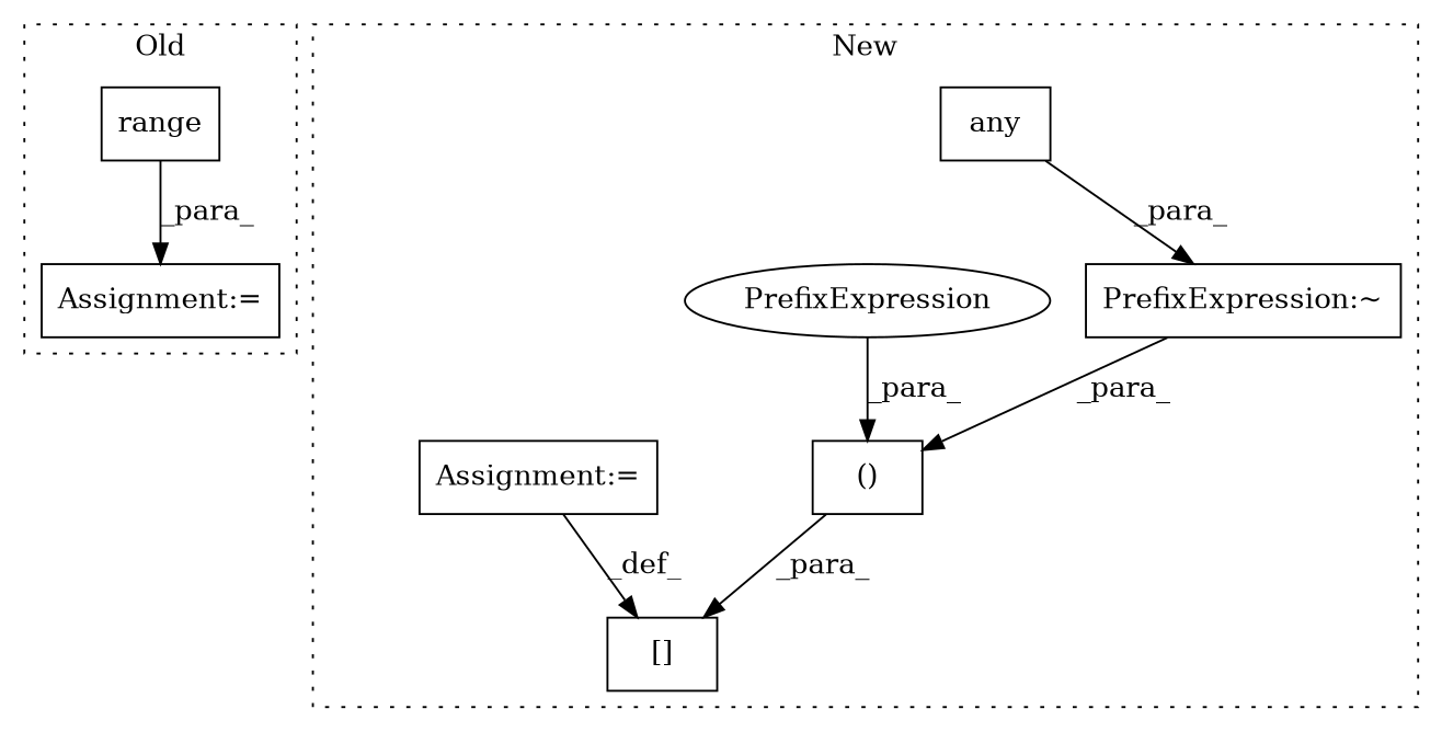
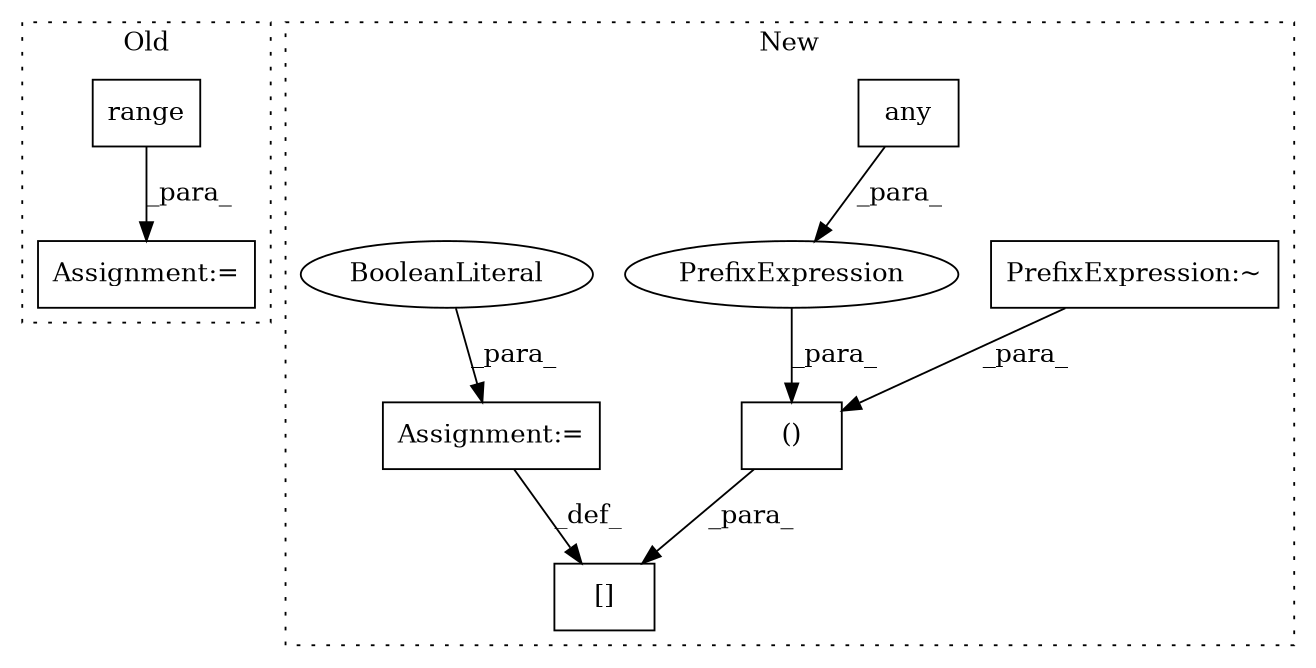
  digraph {
    node [a=32 l=1 s=1200 shape=box]
    n1 [l="6,1" label=range s="1471,1495"]
    n2 [a=7 l="53,2" label="Assignment:=" s="1402,1496"]
    n3 [l="4,1" label=any s="1236,1254"]
    n4 [a=106 l=55 label="()"]
    n5 [a=2 l="18,2" label="[]" s="1182,1255"]
    n6 [a=45 l=16 label=PrefixExpression shape=ellipse]
    n7 [a=7 label="Assignment:=" s=1257]
+   n8 [a=9 l=4 label=BooleanLiteral s=1258 shape=ellipse]
    n9 [a=38 label="PrefixExpression:~" s=1229]
    subgraph cluster_1 {
      label=Old
      style=dotted
      n1
      n2
    }
    subgraph cluster_2 {
      label=New
      style=dotted
      n3
      n4
      n5
      n6
      n7
+     n8
      n9
    }
    n1 -> n2 [label=_para_]
-   n3 -> n9 [label=_para_]
+   n3 -> n6 [label=_para_]
    n4 -> n5 [label=_para_]
    n6 -> n4 [label=_para_]
    n7 -> n5 [label=_def_]
+   n8 -> n7 [label=_para_]
    n9 -> n4 [label=_para_]
  }
